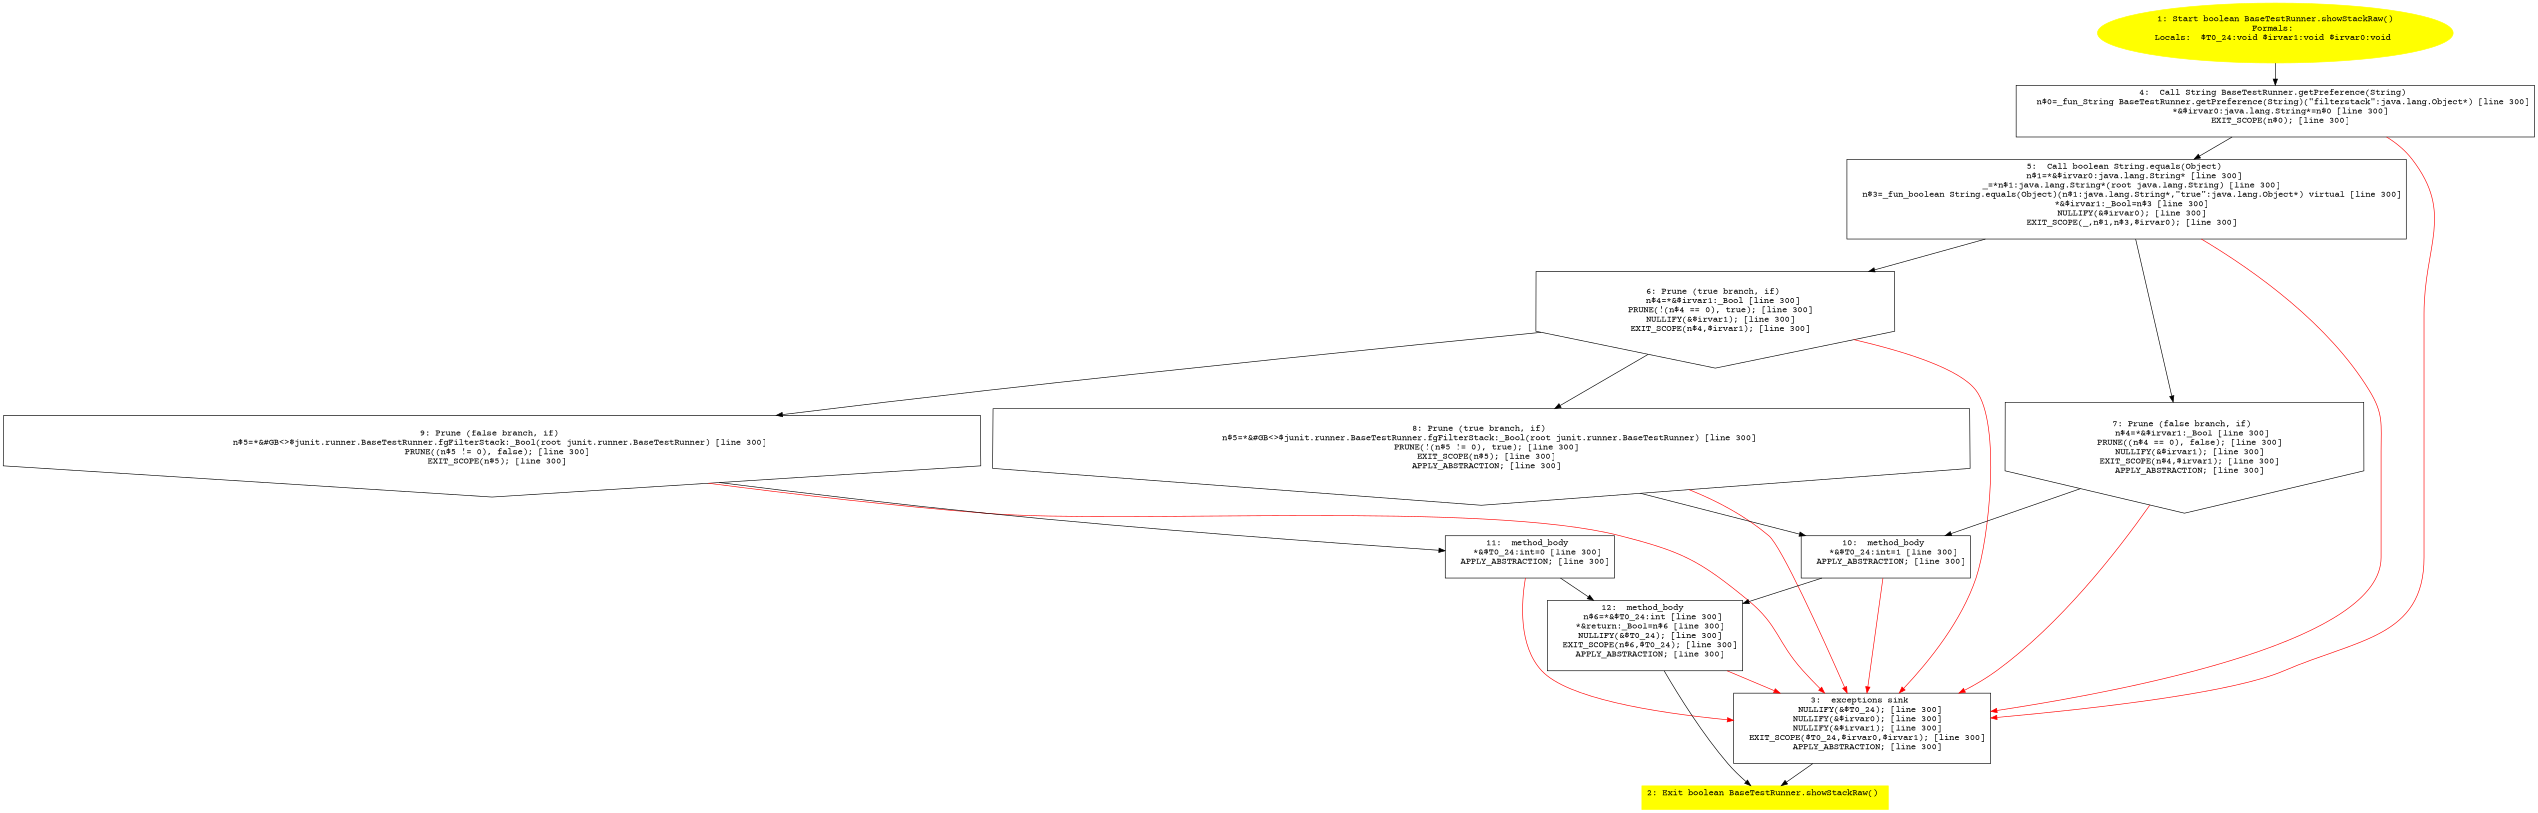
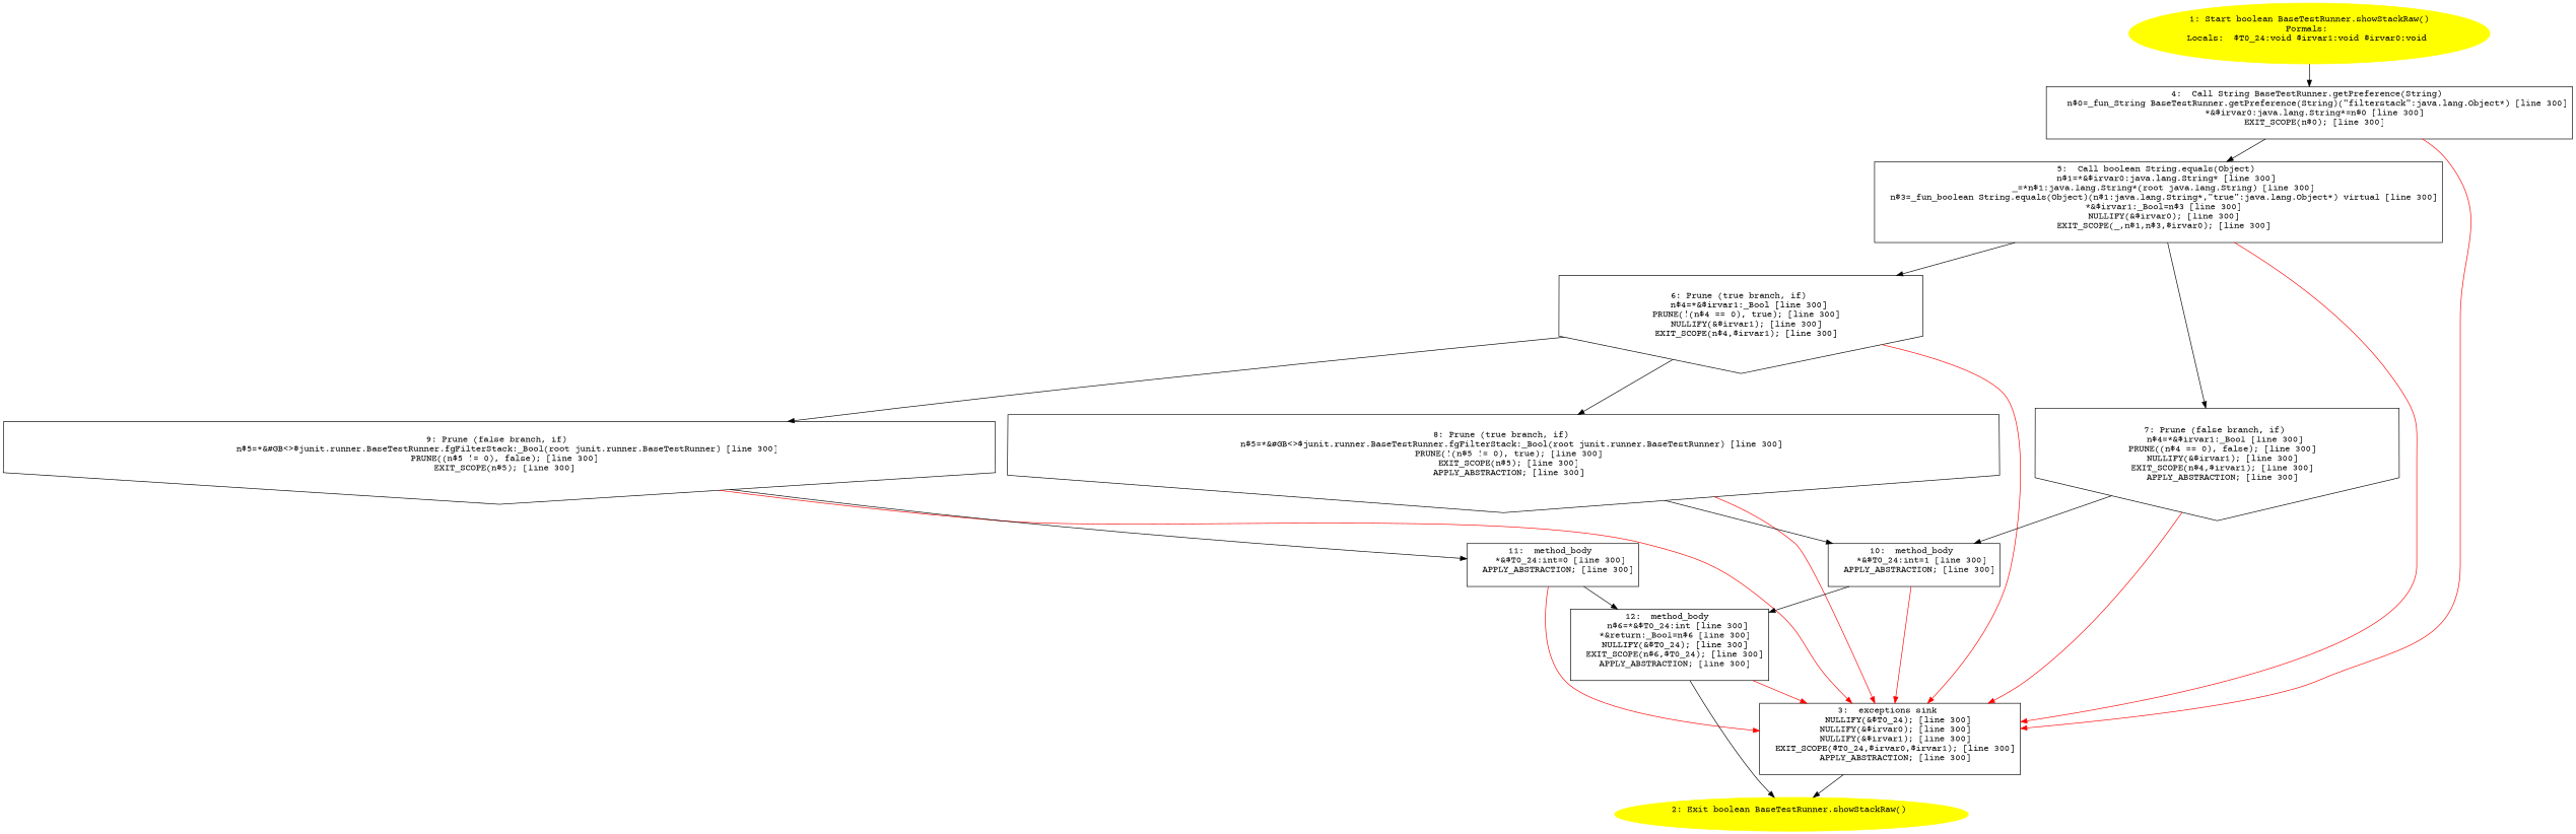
  digraph {
    fontname="Courier Prime"
    node [fontname="Courier Prime" shape=box]
    edge [fontname="Courier Prime"]
    n1 [color=yellow label="1: Start boolean BaseTestRunner.showStackRaw()\nFormals: \nLocals:  $T0_24:void $irvar1:void $irvar0:void \n  " style=filled shape=""]
    n2 [label="4:  Call String BaseTestRunner.getPreference(String) \n   n$0=_fun_String BaseTestRunner.getPreference(String)(\"filterstack\":java.lang.Object*) [line 300]\n  *&$irvar0:java.lang.String*=n$0 [line 300]\n  EXIT_SCOPE(n$0); [line 300]\n "]
    n3 [label="3:  exceptions sink \n   NULLIFY(&$T0_24); [line 300]\n  NULLIFY(&$irvar0); [line 300]\n  NULLIFY(&$irvar1); [line 300]\n  EXIT_SCOPE($T0_24,$irvar0,$irvar1); [line 300]\n  APPLY_ABSTRACTION; [line 300]\n "]
    n4 [label="5:  Call boolean String.equals(Object) \n   n$1=*&$irvar0:java.lang.String* [line 300]\n  _=*n$1:java.lang.String*(root java.lang.String) [line 300]\n  n$3=_fun_boolean String.equals(Object)(n$1:java.lang.String*,\"true\":java.lang.Object*) virtual [line 300]\n  *&$irvar1:_Bool=n$3 [line 300]\n  NULLIFY(&$irvar0); [line 300]\n  EXIT_SCOPE(_,n$1,n$3,$irvar0); [line 300]\n "]
-   n5 [color=yellow label="2: Exit boolean BaseTestRunner.showStackRaw() \n  " style=filled]
+   n5 [color=yellow label="2: Exit boolean BaseTestRunner.showStackRaw() \n  " style=filled shape=""]
    n6 [label="6: Prune (true branch, if) \n   n$4=*&$irvar1:_Bool [line 300]\n  PRUNE(!(n$4 == 0), true); [line 300]\n  NULLIFY(&$irvar1); [line 300]\n  EXIT_SCOPE(n$4,$irvar1); [line 300]\n " shape=invhouse]
    n7 [label="7: Prune (false branch, if) \n   n$4=*&$irvar1:_Bool [line 300]\n  PRUNE((n$4 == 0), false); [line 300]\n  NULLIFY(&$irvar1); [line 300]\n  EXIT_SCOPE(n$4,$irvar1); [line 300]\n  APPLY_ABSTRACTION; [line 300]\n " shape=invhouse]
    n8 [label="8: Prune (true branch, if) \n   n$5=*&#GB<>$junit.runner.BaseTestRunner.fgFilterStack:_Bool(root junit.runner.BaseTestRunner) [line 300]\n  PRUNE(!(n$5 != 0), true); [line 300]\n  EXIT_SCOPE(n$5); [line 300]\n  APPLY_ABSTRACTION; [line 300]\n " shape=invhouse]
    n9 [label="9: Prune (false branch, if) \n   n$5=*&#GB<>$junit.runner.BaseTestRunner.fgFilterStack:_Bool(root junit.runner.BaseTestRunner) [line 300]\n  PRUNE((n$5 != 0), false); [line 300]\n  EXIT_SCOPE(n$5); [line 300]\n " shape=invhouse]
    n10 [label="10:  method_body \n   *&$T0_24:int=1 [line 300]\n  APPLY_ABSTRACTION; [line 300]\n "]
    n11 [label="11:  method_body \n   *&$T0_24:int=0 [line 300]\n  APPLY_ABSTRACTION; [line 300]\n "]
    n12 [label="12:  method_body \n   n$6=*&$T0_24:int [line 300]\n  *&return:_Bool=n$6 [line 300]\n  NULLIFY(&$T0_24); [line 300]\n  EXIT_SCOPE(n$6,$T0_24); [line 300]\n  APPLY_ABSTRACTION; [line 300]\n "]
    n1 -> n2
    n2 -> n3 [color=red]
    n2 -> n4
    n3 -> n5
    n4 -> n3 [color=red]
    n4 -> n6
    n4 -> n7
    n6 -> n3 [color=red]
    n6 -> n8
    n6 -> n9
    n7 -> n3 [color=red]
    n7 -> n10
    n8 -> n3 [color=red]
    n8 -> n10
    n9 -> n3 [color=red]
    n9 -> n11
    n10 -> n3 [color=red]
    n10 -> n12
    n11 -> n3 [color=red]
    n11 -> n12
    n12 -> n3 [color=red]
    n12 -> n5
  }
